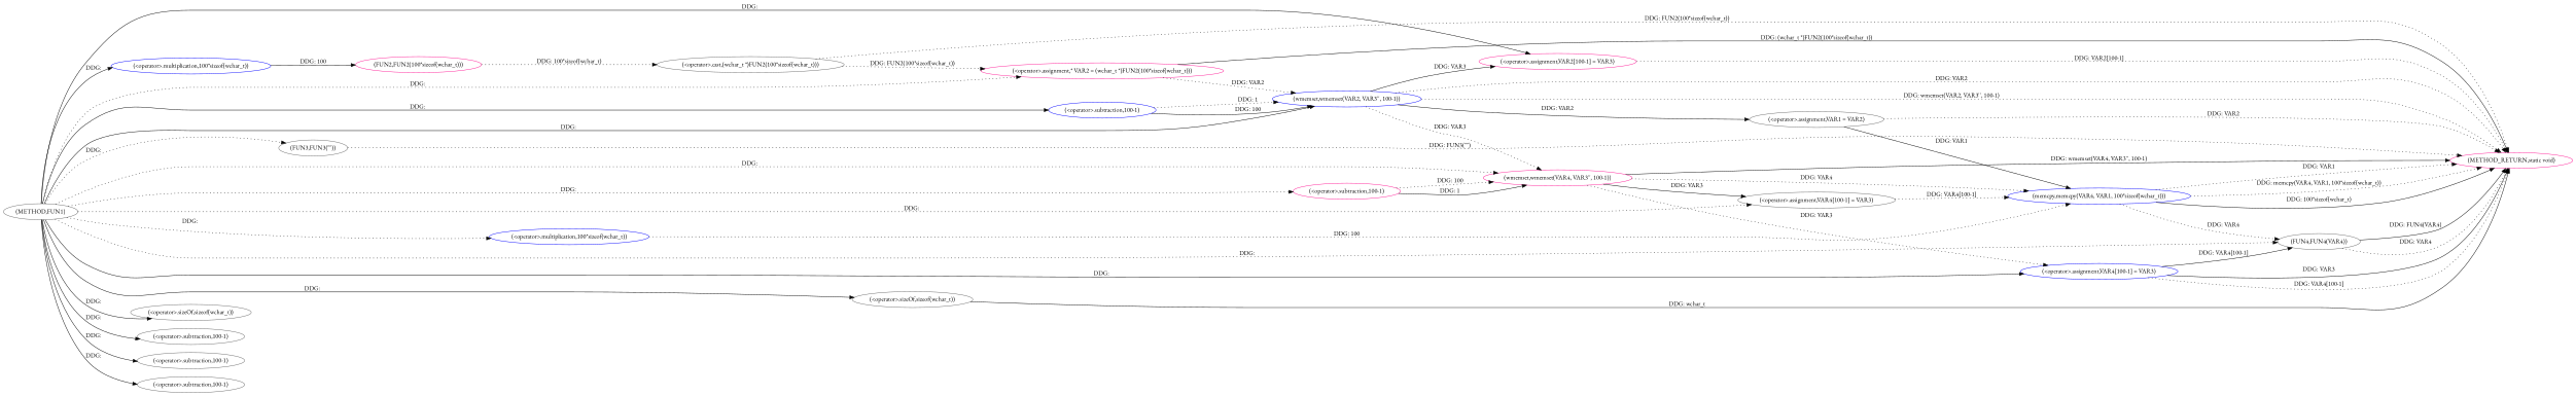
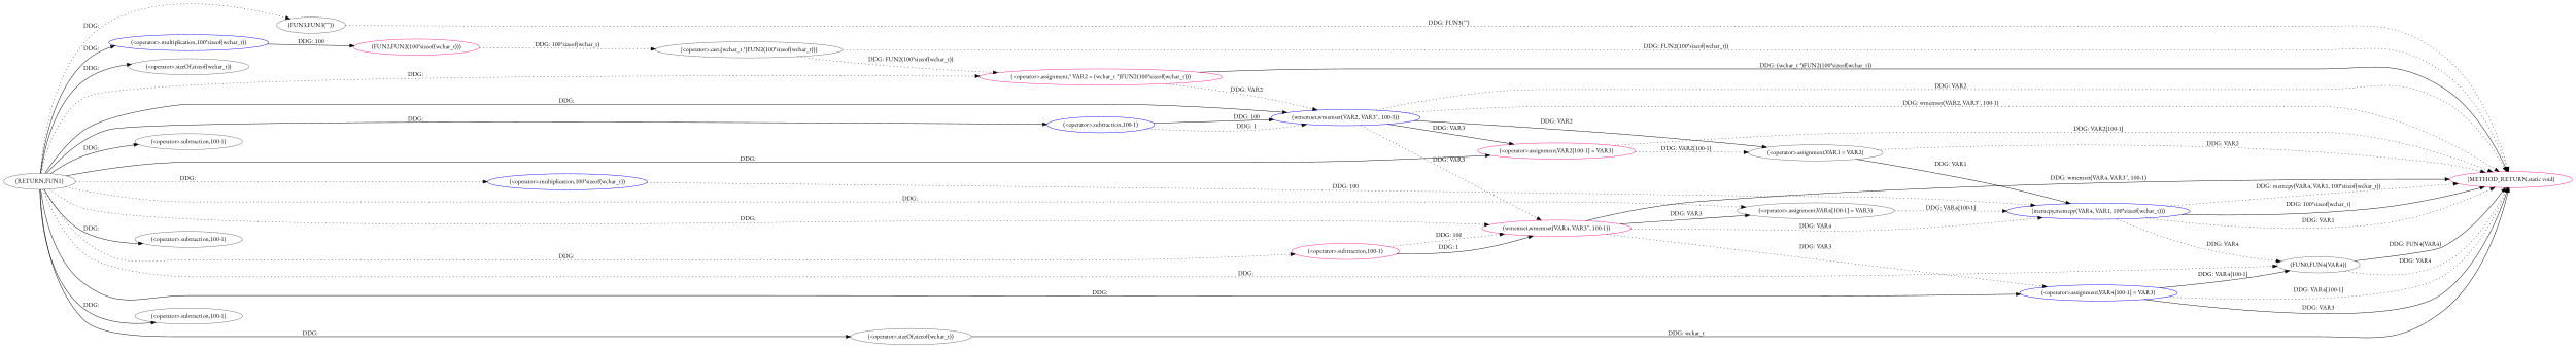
  digraph {
    fontname="EB Garamond"
    rankdir=LR
    node [color=gray40 fontname="EB Garamond"]
    edge [fontname="EB Garamond" style=dotted]
-   n1 [label="(METHOD,FUN1)"]
+   n1 [label="(RETURN,FUN1)"]
    n2 [color=deeppink label="(<operator>.assignment,* VAR2 = (wchar_t *)FUN2(100*sizeof(wchar_t)))"]
    n3 [color=blue label="(<operator>.multiplication,100*sizeof(wchar_t))"]
    n4 [label="(<operator>.sizeOf,sizeof(wchar_t))"]
-   n5 [color=blue label="(wmemset,wmemset(VAR2, VAR3'', 100-1))"]
+   n5 [color=blue label="(wmemset,wmemset(VAR2, VAR3'', 100-3))"]
    n6 [color=blue label="(<operator>.subtraction,100-1)"]
    n7 [color=deeppink label="(<operator>.assignment,VAR2[100-1] = VAR3)"]
    n8 [label="(<operator>.subtraction,100-1)"]
    n9 [label="(FUN3,FUN3(\"\"))"]
    n10 [color=deeppink label="(wmemset,wmemset(VAR4, VAR3'', 100-1))"]
    n11 [color=deeppink label="(<operator>.subtraction,100-1)"]
    n12 [label="(<operator>.assignment,VAR4[100-1] = VAR3)"]
    n13 [label="(<operator>.subtraction,100-1)"]
    n14 [color=blue label="(<operator>.multiplication,100*sizeof(wchar_t))"]
    n15 [label="(<operator>.sizeOf,sizeof(wchar_t))"]
    n16 [color=blue label="(<operator>.assignment,VAR4[100-1] = VAR3)"]
    n17 [label="(<operator>.subtraction,100-1)"]
-   n18 [label="(FUN4,FUN4(VAR4))"]
+   n18 [label="(FUN0,FUN4(VAR4))"]
    n19 [color=deeppink label="(METHOD_RETURN,static void)"]
    n20 [color=deeppink label="(FUN2,FUN2(100*sizeof(wchar_t)))"]
    n21 [label="(<operator>.assignment,VAR1 = VAR2)"]
    n22 [color=blue label="(memcpy,memcpy(VAR4, VAR1, 100*sizeof(wchar_t)))"]
    n23 [label="(<operator>.cast,(wchar_t *)FUN2(100*sizeof(wchar_t)))"]
    n1 -> n2 [label="DDG: "]
    n1 -> n3 [label="DDG: " style=solid]
    n1 -> n4 [label="DDG: " style=solid]
    n1 -> n5 [label="DDG: " style=solid]
    n1 -> n6 [label="DDG: " style=solid]
    n1 -> n7 [label="DDG: " style=solid]
    n1 -> n8 [label="DDG: " style=solid]
    n1 -> n9 [label="DDG: "]
    n1 -> n10 [label="DDG: "]
    n1 -> n11 [label="DDG: "]
    n1 -> n12 [label="DDG: "]
    n1 -> n13 [label="DDG: " style=solid]
    n1 -> n14 [label="DDG: "]
    n1 -> n15 [label="DDG: " style=solid]
    n1 -> n16 [label="DDG: " style=solid]
    n1 -> n17 [label="DDG: " style=solid]
    n1 -> n18 [label="DDG: "]
    n2 -> n5 [label="DDG: VAR2"]
    n2 -> n19 [label="DDG: (wchar_t *)FUN2(100*sizeof(wchar_t))" style=solid]
    n3 -> n20 [label="DDG: 100" style=solid]
    n5 -> n7 [label="DDG: VAR3" style=solid]
    n5 -> n10 [label="DDG: VAR3"]
    n5 -> n19 [label="DDG: VAR2"]
    n5 -> n19 [label="DDG: wmemset(VAR2, VAR3'', 100-1)"]
    n5 -> n21 [label="DDG: VAR2" style=solid]
    n6 -> n5 [label="DDG: 100" style=solid]
    n6 -> n5 [label="DDG: 1"]
    n7 -> n19 [label="DDG: VAR2[100-1]"]
+   n7 -> n21 [label="DDG: VAR2[100-1]"]
    n9 -> n19 [label="DDG: FUN3(\"\")"]
    n10 -> n12 [label="DDG: VAR3" style=solid]
    n10 -> n16 [label="DDG: VAR3"]
    n10 -> n19 [label="DDG: wmemset(VAR4, VAR3'', 100-1)" style=solid]
    n10 -> n22 [label="DDG: VAR4"]
    n11 -> n10 [label="DDG: 100"]
    n11 -> n10 [label="DDG: 1" style=solid]
    n12 -> n22 [label="DDG: VAR4[100-1]"]
    n14 -> n22 [label="DDG: 100"]
    n15 -> n19 [label="DDG: wchar_t" style=solid]
    n16 -> n18 [label="DDG: VAR4[100-1]" style=solid]
    n16 -> n19 [label="DDG: VAR4[100-1]"]
    n16 -> n19 [label="DDG: VAR3" style=solid]
    n18 -> n19 [label="DDG: VAR4"]
    n18 -> n19 [label="DDG: FUN4(VAR4)" style=solid]
    n20 -> n23 [label="DDG: 100*sizeof(wchar_t)"]
    n21 -> n19 [label="DDG: VAR2"]
    n21 -> n22 [label="DDG: VAR1" style=solid]
    n22 -> n18 [label="DDG: VAR4"]
    n22 -> n19 [label="DDG: memcpy(VAR4, VAR1, 100*sizeof(wchar_t))"]
    n22 -> n19 [label="DDG: 100*sizeof(wchar_t)" style=solid]
    n22 -> n19 [label="DDG: VAR1"]
    n23 -> n2 [label="DDG: FUN2(100*sizeof(wchar_t))"]
    n23 -> n19 [label="DDG: FUN2(100*sizeof(wchar_t))"]
  }
